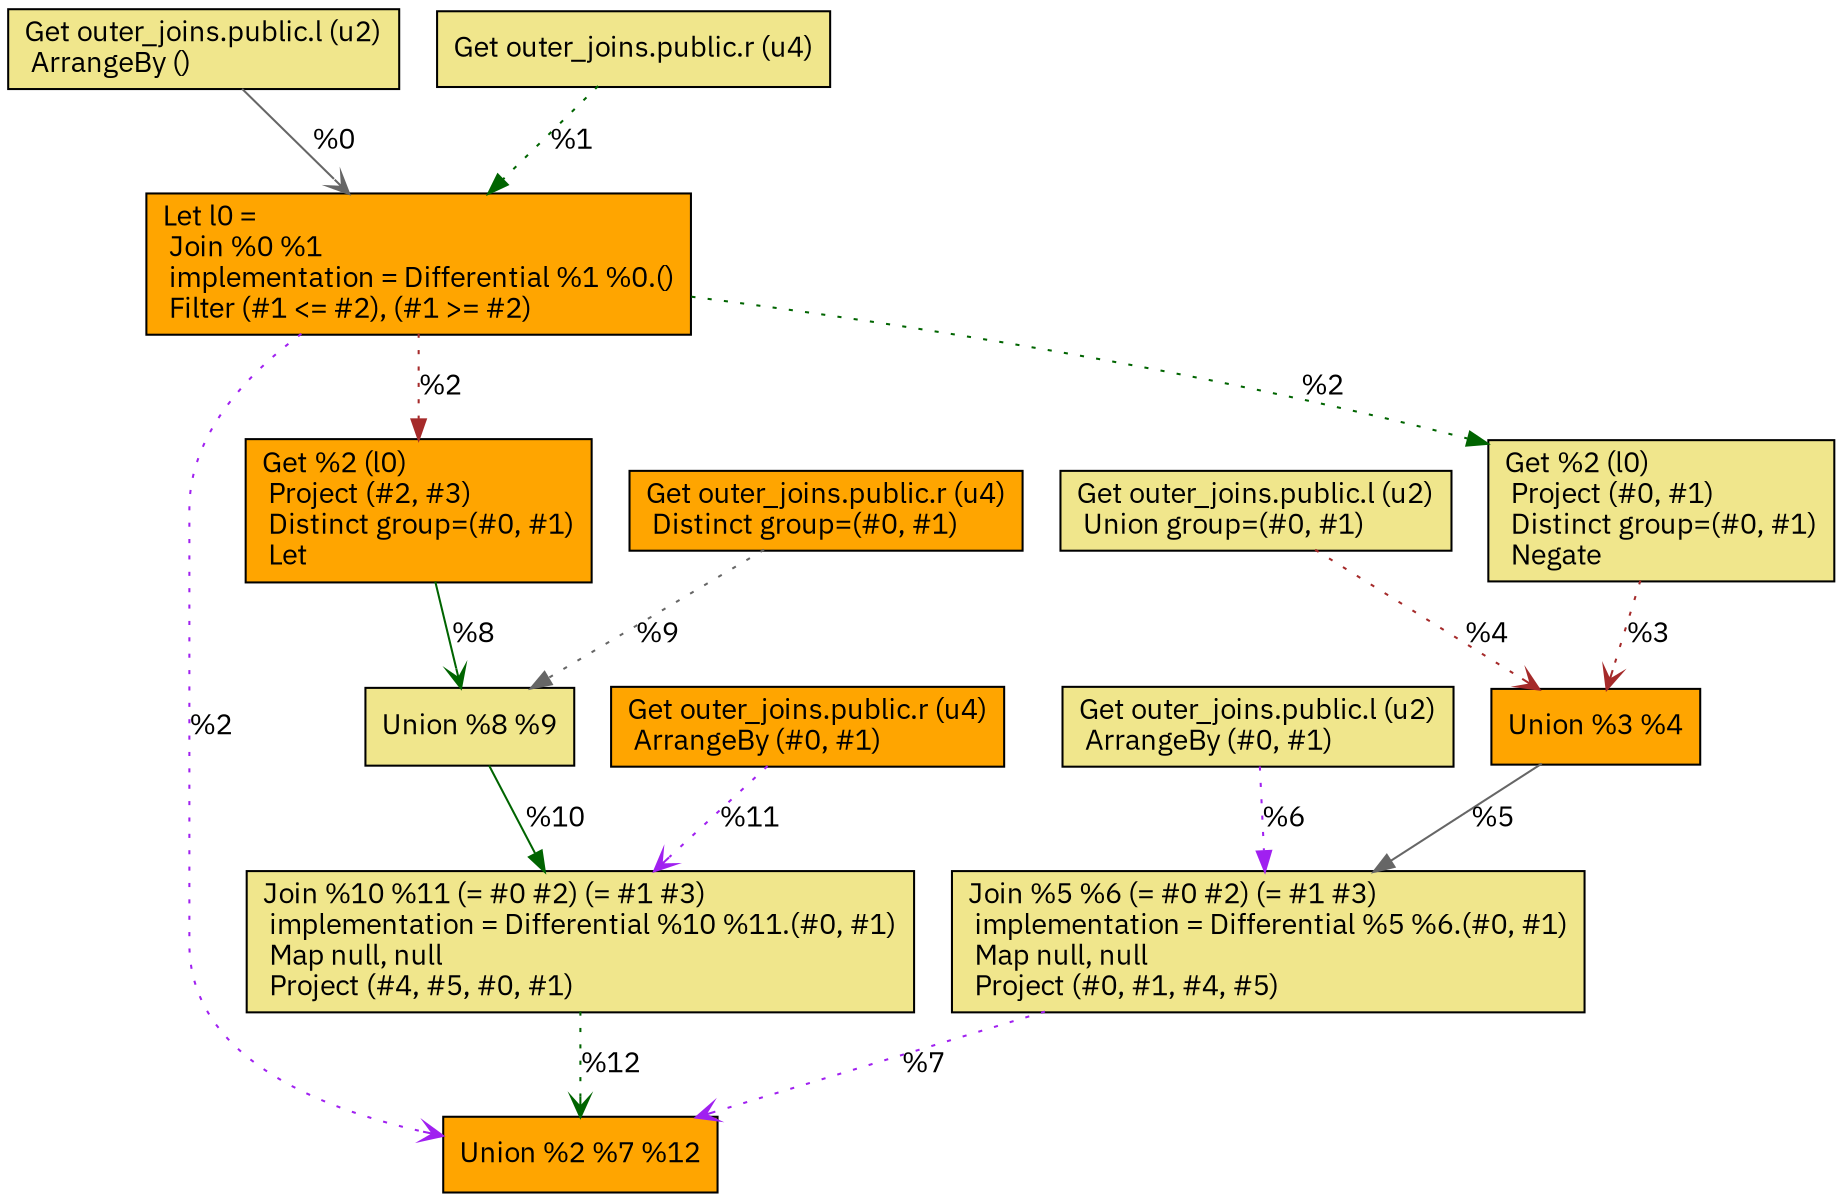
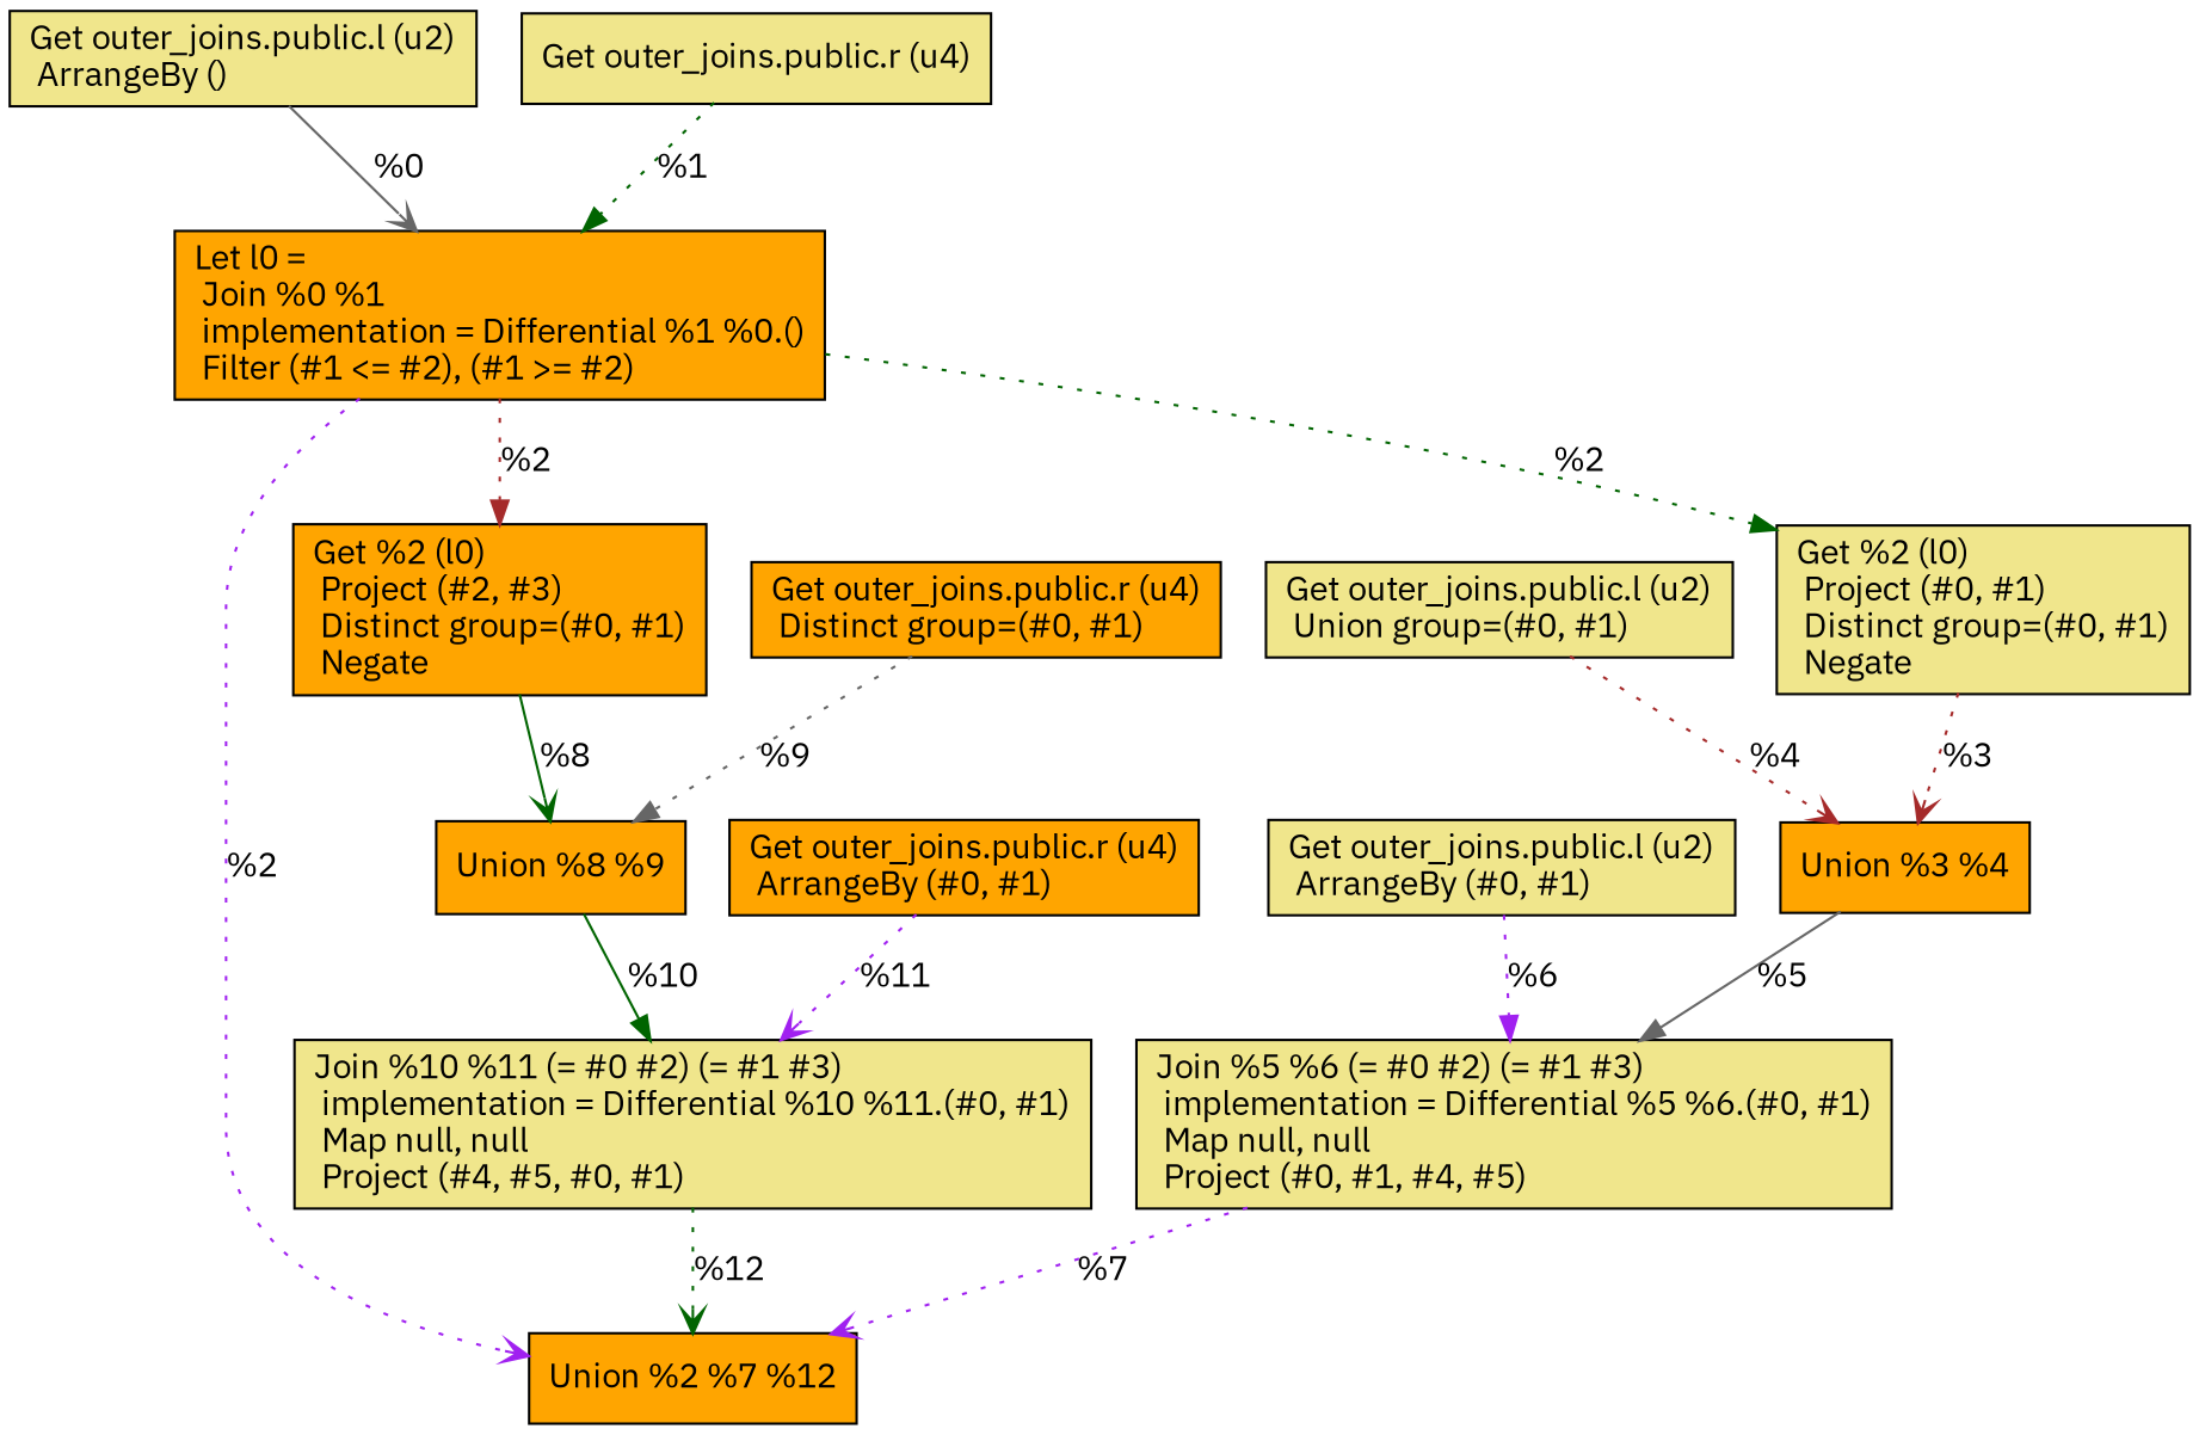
  digraph {
    fontname="IBM Plex Sans"
    node [fillcolor=khaki fontname="IBM Plex Sans" shape=record style=filled]
    edge [arrowhead=vee color=darkgreen fontname="IBM Plex Sans" style=dotted]
    n1 [label=" Get outer_joins.public.l (u2)\l ArrangeBy ()\l"]
    n2 [fillcolor=orange label="Let l0 =\l Join %0 %1\l  implementation = Differential %1 %0.()\l Filter (#1 \<= #2), (#1 \>= #2)\l"]
    n3 [label=" Get %2 (l0)\l Project (#0, #1)\l Distinct group=(#0, #1)\l Negate\l"]
-   n4 [fillcolor=orange label=" Get %2 (l0)\l Project (#2, #3)\l Distinct group=(#0, #1)\l Let\l"]
+   n4 [fillcolor=orange label=" Get %2 (l0)\l Project (#2, #3)\l Distinct group=(#0, #1)\l Negate\l"]
    n5 [fillcolor=orange label=" Union %2 %7 %12\l"]
    n6 [label=" Get outer_joins.public.r (u4)\l"]
    n7 [fillcolor=orange label=" Union %3 %4\l"]
-   n8 [label=" Union %8 %9\l"]
+   n8 [fillcolor=orange label=" Union %8 %9\l"]
    n9 [label=" Join %5 %6 (= #0 #2) (= #1 #3)\l  implementation = Differential %5 %6.(#0, #1)\l Map null, null\l Project (#0, #1, #4, #5)\l"]
    n10 [label=" Get outer_joins.public.l (u2)\l Union group=(#0, #1)\l"]
    n11 [label=" Get outer_joins.public.l (u2)\l ArrangeBy (#0, #1)\l"]
    n12 [label=" Join %10 %11 (= #0 #2) (= #1 #3)\l  implementation = Differential %10 %11.(#0, #1)\l Map null, null\l Project (#4, #5, #0, #1)\l"]
    n13 [fillcolor=orange label=" Get outer_joins.public.r (u4)\l Distinct group=(#0, #1)\l"]
    n14 [fillcolor=orange label=" Get outer_joins.public.r (u4)\l ArrangeBy (#0, #1)\l"]
    n1 -> n2 [color=gray40 label="%0\l" style=solid]
    n2 -> n3 [arrowhead=normal label="%2\l"]
    n2 -> n4 [arrowhead=normal color=brown label="%2\l"]
    n2 -> n5 [color=purple label="%2\l"]
    n3 -> n7 [color=brown label="%3\l"]
    n4 -> n8 [label="%8\l" style=solid]
    n6 -> n2 [arrowhead=normal label="%1\l"]
    n7 -> n9 [arrowhead=normal color=gray40 label="%5\l" style=solid]
    n8 -> n12 [arrowhead=normal label="%10\l" style=solid]
    n9 -> n5 [color=purple label="%7\l"]
    n10 -> n7 [color=brown label="%4\l"]
    n11 -> n9 [arrowhead=normal color=purple label="%6\l"]
    n12 -> n5 [label="%12\l"]
    n13 -> n8 [arrowhead=normal color=gray40 label="%9\l"]
    n14 -> n12 [color=purple label="%11\l"]
  }
